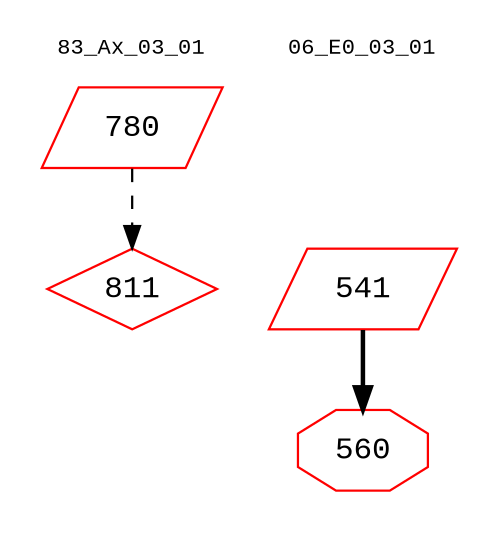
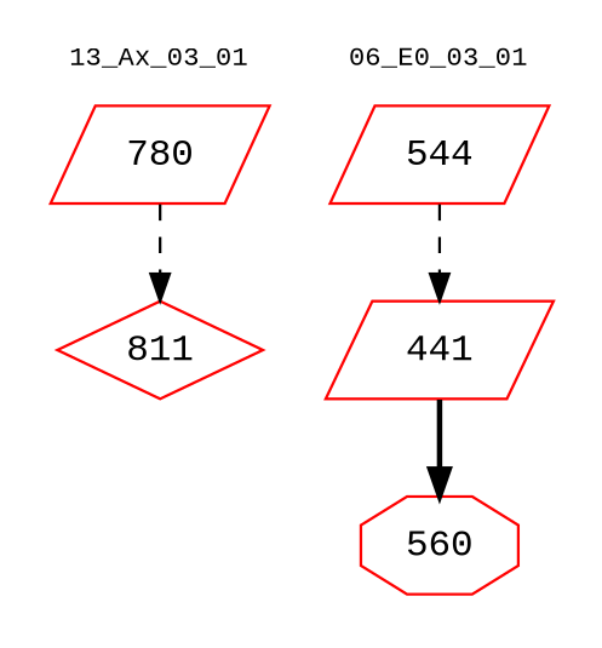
  digraph {
    fontname="Liberation Mono"
    node [color=red fontname="Liberation Mono" shape=parallelogram]
    edge [color=black fontname="Liberation Mono" style=dashed]
    n1 [label=780]
    n2 [label=811 shape=diamond]
-   n4 [label=541]
+   n3 [label=544]
+   n4 [label=441]
    n5 [label=560 shape=octagon]
    subgraph cluster_1 {
      color=white
      fontsize=10
-     label="83_Ax_03_01"
+     label="13_Ax_03_01"
      n1
      n2
    }
    subgraph cluster_2 {
      color=white
      fontsize=10
      label="06_E0_03_01"
+     n3
      n4
      n5
    }
    n1 -> n2
+   n3 -> n4
    n4 -> n5 [style=bold]
  }
